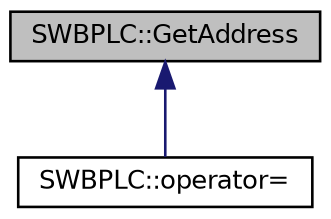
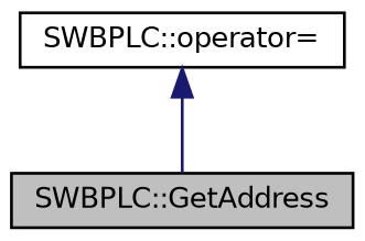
  digraph {
    rankdir=TB
    node [color=black fontname=Helvetica fontsize=10 shape=record style=filled]
    n1 [fillcolor=grey75 fontcolor=black height=0.2 label="SWBPLC::GetAddress" width=0.4]
    n2 [fillcolor=white height=0.2 label="SWBPLC::operator=" width=0.4]
-   n1 -> n2 [color=midnightblue dir=back fontname=Helvetica fontsize=10 labelfontname=Helvetica labelfontsize=10 style=solid]
+   n2 -> n1 [color=midnightblue dir=back fontname=Helvetica fontsize=10 labelfontname=Helvetica labelfontsize=10 style=solid]
  }
